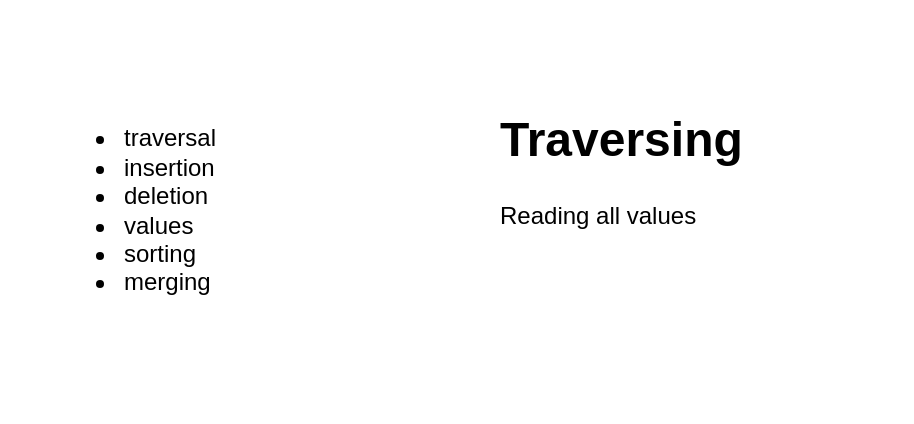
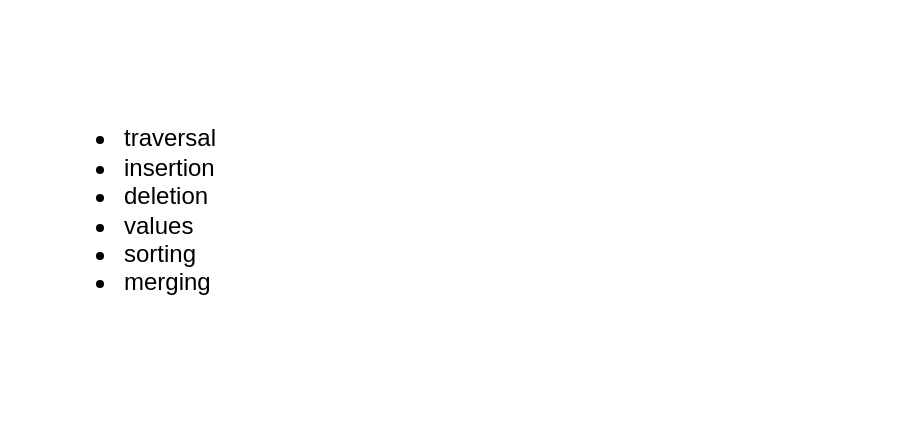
  <mxCell id="0" />
  <mxCell id="1" parent="0" />
  <mxCell id="2" value="&lt;ul&gt;&lt;li&gt;traversal&lt;/li&gt;&lt;li&gt;insertion&lt;/li&gt;&lt;li&gt;deletion&lt;/li&gt;&lt;li&gt;values&lt;/li&gt;&lt;li&gt;sorting&lt;/li&gt;&lt;li&gt;merging&lt;/li&gt;&lt;/ul&gt;" style="text;strokeColor=none;fillColor=none;html=1;whiteSpace=wrap;verticalAlign=middle;overflow=hidden;" vertex="1" parent="1"><mxGeometry x="20" y="20" width="100" height="170" as="geometry" /></mxCell>
- <mxCell id="3" value="&lt;h1&gt;Traversing&lt;/h1&gt;&lt;p&gt;Reading all values&lt;/p&gt;" style="text;html=1;strokeColor=none;fillColor=none;spacing=5;spacingTop=-20;whiteSpace=wrap;overflow=hidden;rounded=0;" vertex="1" parent="1"><mxGeometry x="245" y="50" width="190" height="120" as="geometry" /></mxCell>
